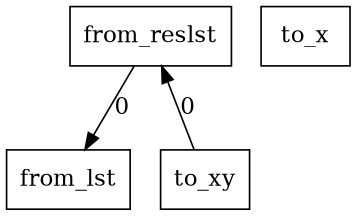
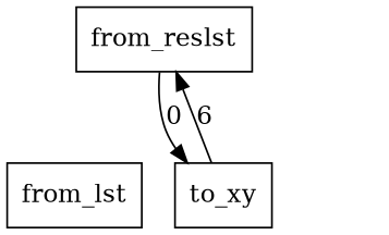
  digraph {
    rankdir=TB
    node [fillcolor=white shape=box style=filled]
    n1 [label=<from_lst>]
    n2 [label=<from_reslst>]
    n3 [label=<to_xy>]
-   n4 [label=<to_x>]
-   n2 -> n1 [label=0]
-   n3 -> n2 [label=0]
+   n2 -> n3 [label=0]
+   n3 -> n2 [label=6]
  }
